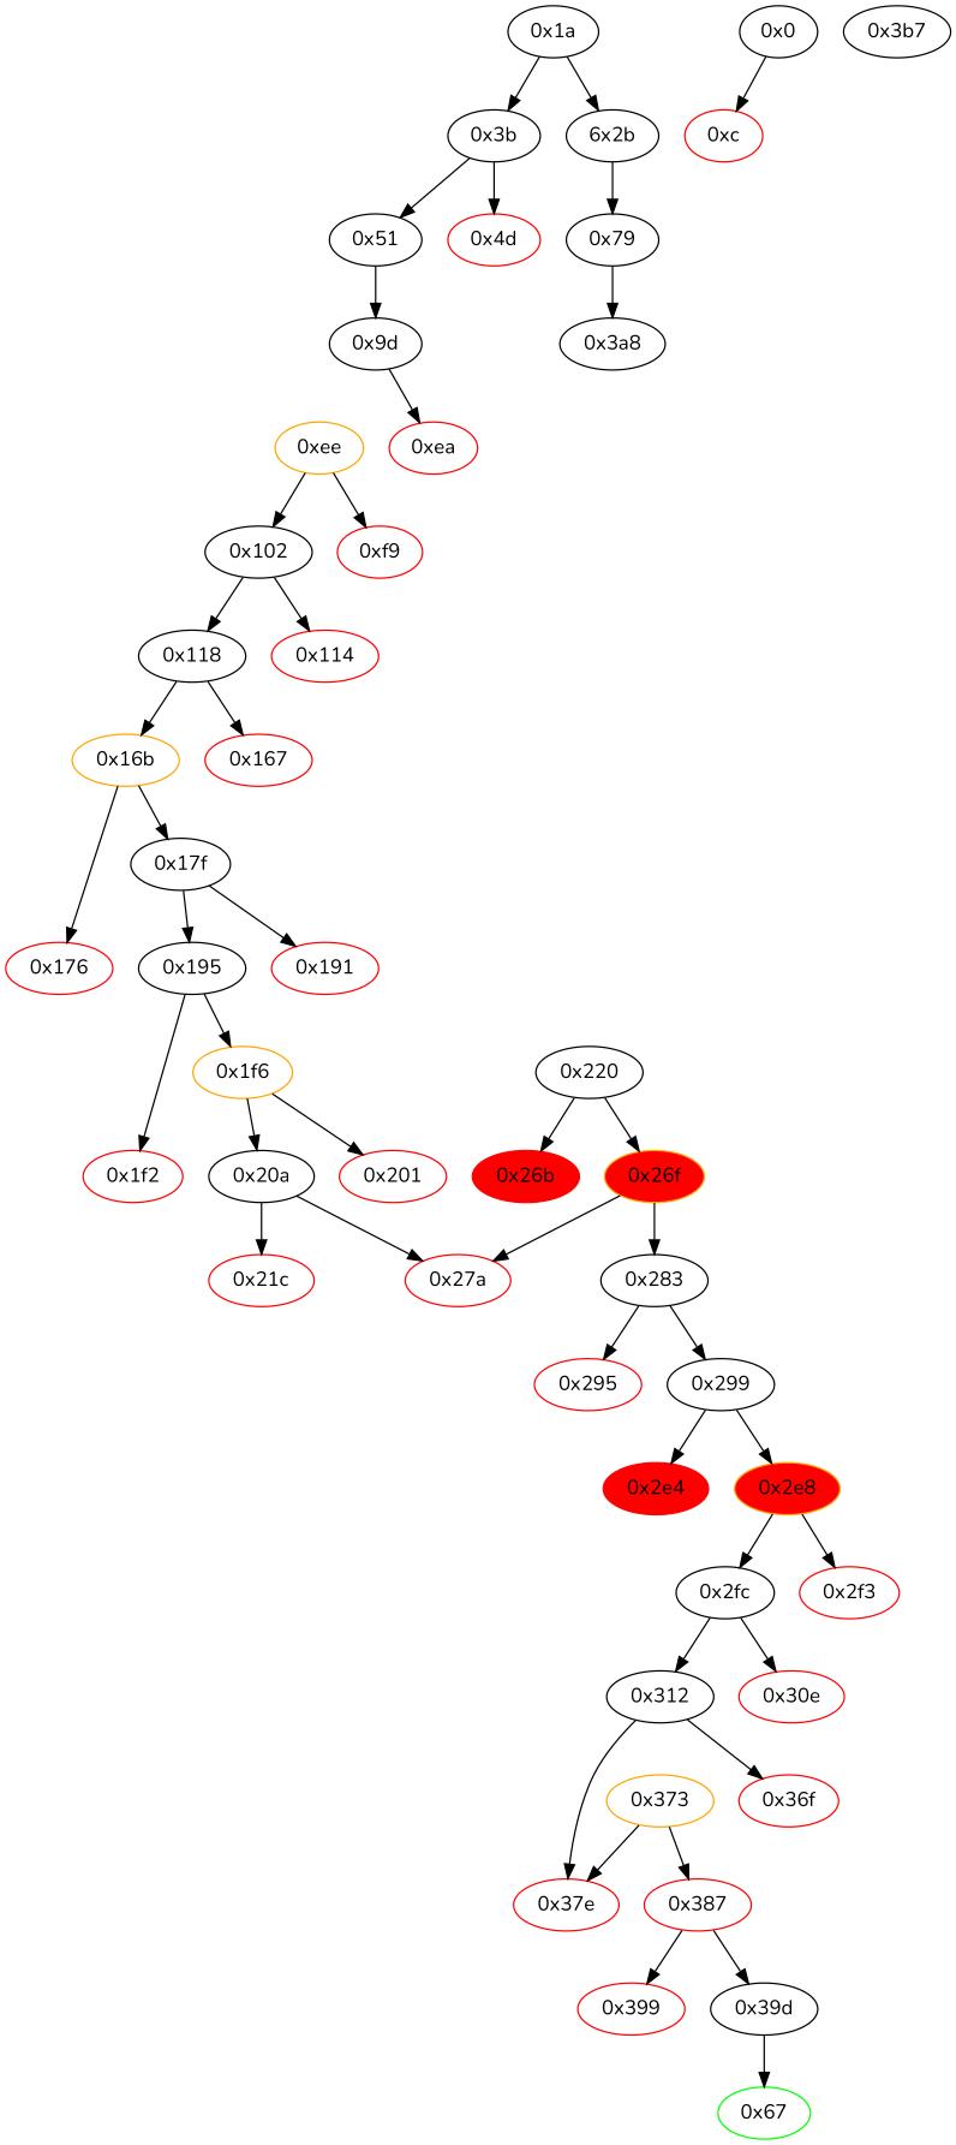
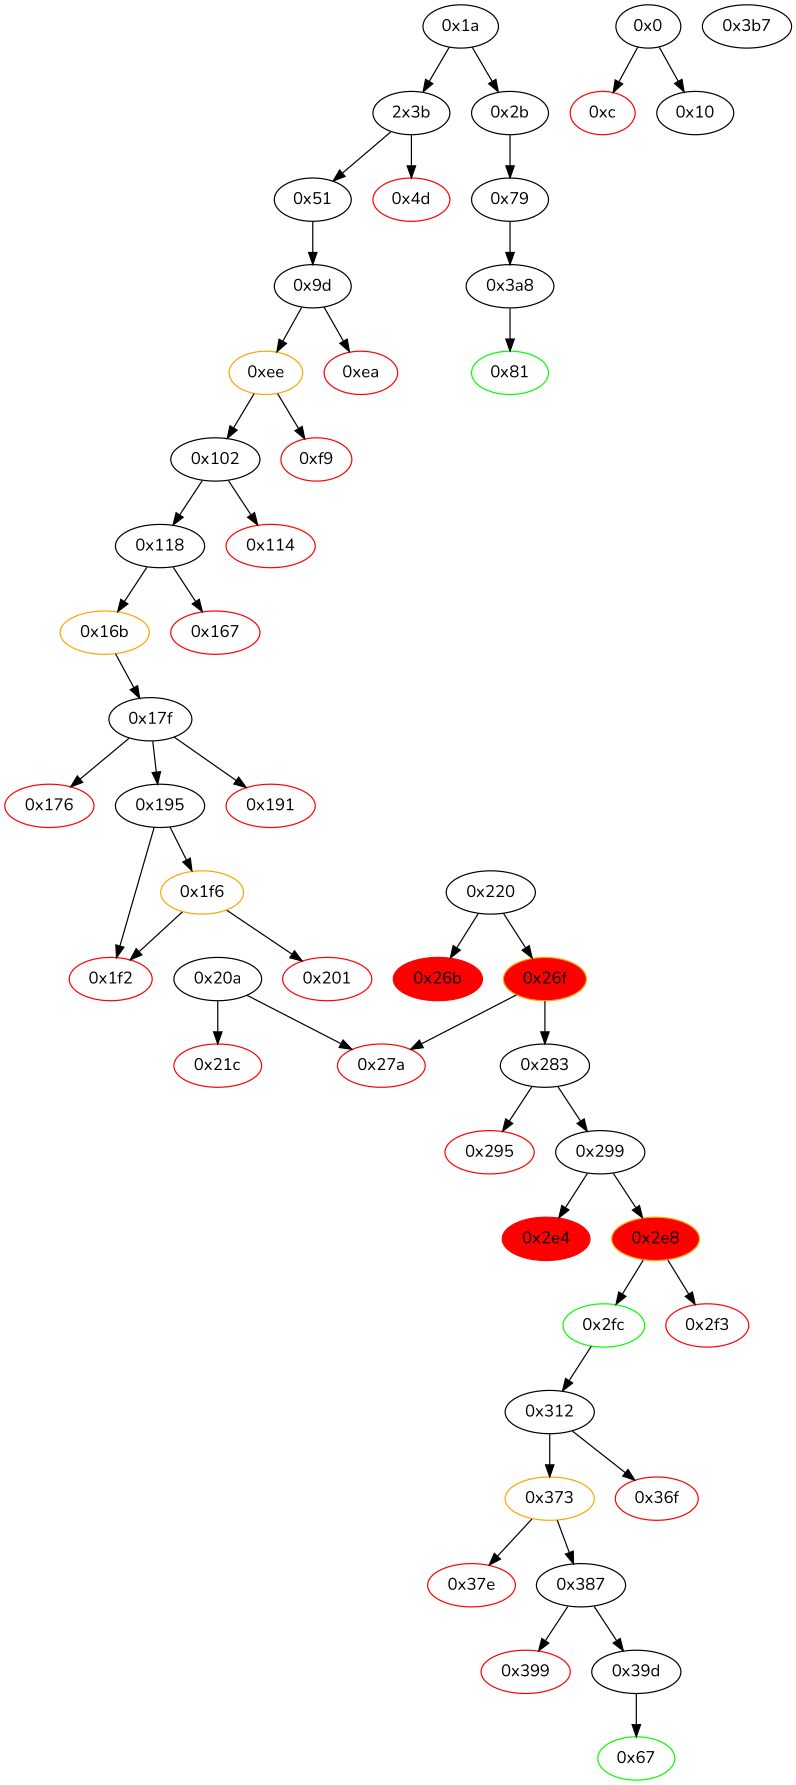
  strict digraph {
    fontname=Nunito
    node [fillcolor=white fontname=Nunito style=filled]
    edge [fontname=Nunito]
    "0x79"
    "0x3a8"
+   "0x81" [color=green]
    "0x16b" [color=orange]
    "0x17f"
    "0x176" [color=red]
    "0x195"
    "0x191" [color=red]
    "0x21c" [color=red]
    "0x295" [color=red]
    "0x373" [color=orange]
    "0x37e" [color=red]
-   "0x387" [color=red]
+   "0x387"
    "0x399" [color=red]
    "0x39d"
    "0x67" [color=green]
-   "0x2fc"
+   "0x2fc" [color=green]
    "0x312"
-   "0x30e" [color=red]
    "0x36f" [color=red]
    "0x1f2" [color=red]
    "0x1f6" [color=orange]
    "0x20a"
    "0x201" [color=red]
-   "0x3b"
+   "0x3b" [label="2x3b"]
    "0x51"
    "0x4d" [color=red]
    "0x9d"
    "0x26b" [color=red fillcolor=red]
    "0xc" [color=red]
    "0x118"
    "0x167" [color=red]
    "0xee" [color=orange]
    "0x102"
    "0xf9" [color=red]
    "0x114" [color=red]
    "0x0"
+   "0x10"
    "0xea" [color=red]
    "0x2e4" [color=red fillcolor=red]
    "0x299"
    "0x2e8" [color=orange fillcolor=red]
    "0x2f3" [color=red]
    "0x1a"
-   "0x2b" [label="6x2b"]
+   "0x2b"
    "0x27a" [color=red]
    "0x220"
    "0x26f" [color=orange fillcolor=red]
    "0x283"
    "0x3b7"
    "0x79" -> "0x3a8"
+   "0x3a8" -> "0x81"
    "0x16b" -> "0x17f"
-   "0x16b" -> "0x176"
+   "0x17f" -> "0x176"
    "0x17f" -> "0x195"
    "0x17f" -> "0x191"
    "0x195" -> "0x1f2"
    "0x195" -> "0x1f6"
    "0x373" -> "0x37e"
    "0x373" -> "0x387"
    "0x387" -> "0x399"
    "0x387" -> "0x39d"
    "0x39d" -> "0x67"
    "0x2fc" -> "0x312"
-   "0x2fc" -> "0x30e"
-   "0x312" -> "0x37e"
+   "0x312" -> "0x373"
    "0x312" -> "0x36f"
-   "0x1f6" -> "0x20a"
+   "0x1f6" -> "0x1f2"
    "0x1f6" -> "0x201"
    "0x20a" -> "0x21c"
    "0x20a" -> "0x27a"
    "0x3b" -> "0x51"
    "0x3b" -> "0x4d"
    "0x51" -> "0x9d"
+   "0x9d" -> "0xee"
    "0x9d" -> "0xea"
    "0x118" -> "0x16b"
    "0x118" -> "0x167"
    "0xee" -> "0x102"
    "0xee" -> "0xf9"
    "0x102" -> "0x118"
    "0x102" -> "0x114"
    "0x0" -> "0xc"
+   "0x0" -> "0x10"
    "0x299" -> "0x2e4"
    "0x299" -> "0x2e8"
    "0x2e8" -> "0x2fc"
    "0x2e8" -> "0x2f3"
    "0x1a" -> "0x3b"
    "0x1a" -> "0x2b"
    "0x2b" -> "0x79"
    "0x220" -> "0x26b"
    "0x220" -> "0x26f"
    "0x26f" -> "0x27a"
    "0x26f" -> "0x283"
    "0x283" -> "0x295"
    "0x283" -> "0x299"
  }
